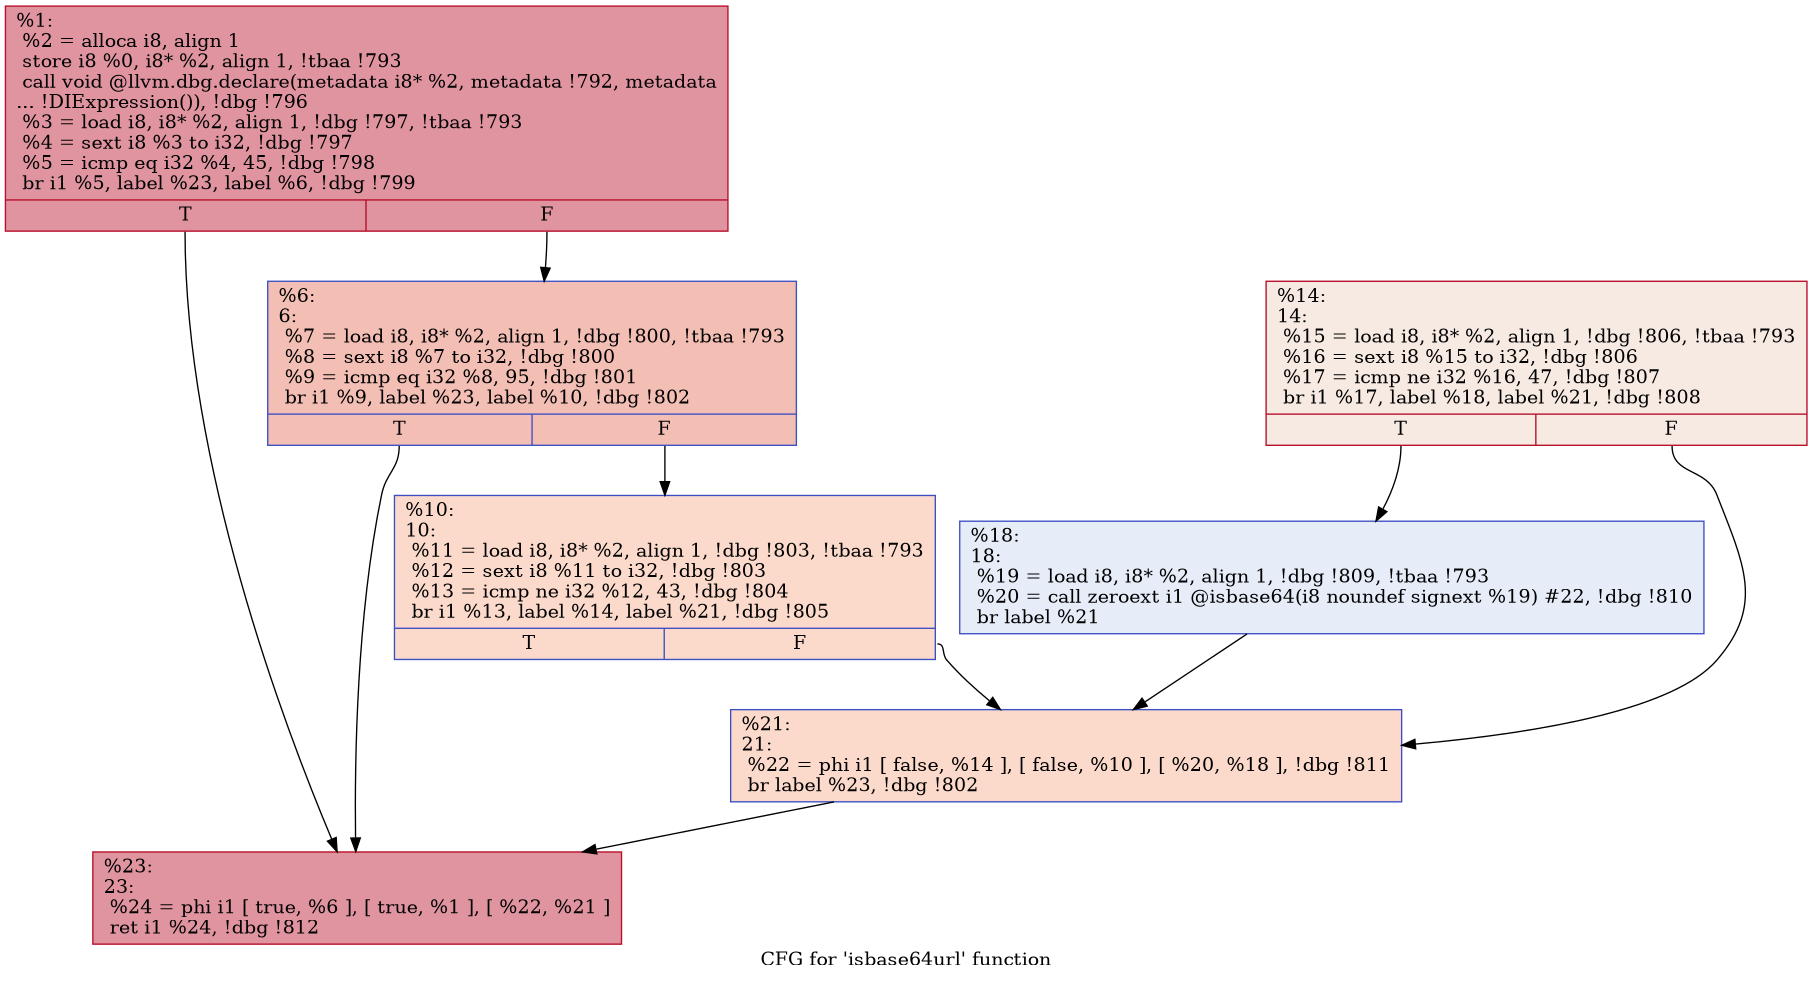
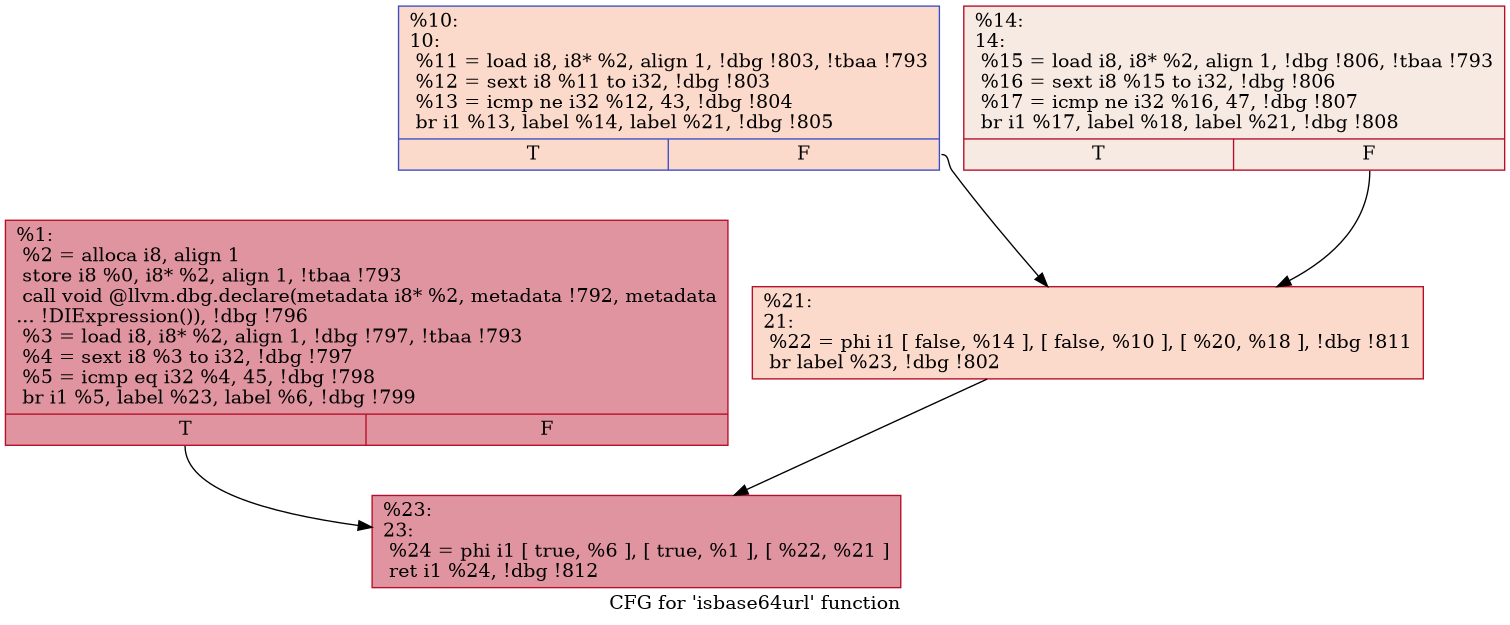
  digraph {
    label="CFG for 'isbase64url' function"
    node [color="#3d50c3ff" fillcolor="#b70d2870" shape=record style=filled]
    edge [tailport=s0]
    n1 [color="#b70d28ff" label="{%1:\l  %2 = alloca i8, align 1\l  store i8 %0, i8* %2, align 1, !tbaa !793\l  call void @llvm.dbg.declare(metadata i8* %2, metadata !792, metadata\l... !DIExpression()), !dbg !796\l  %3 = load i8, i8* %2, align 1, !dbg !797, !tbaa !793\l  %4 = sext i8 %3 to i32, !dbg !797\l  %5 = icmp eq i32 %4, 45, !dbg !798\l  br i1 %5, label %23, label %6, !dbg !799\l|{<s0>T|<s1>F}}"]
    n2 [color="#b70d28ff" label="{%23:\l23:                                               \l  %24 = phi i1 [ true, %6 ], [ true, %1 ], [ %22, %21 ]\l  ret i1 %24, !dbg !812\l}"]
-   n3 [fillcolor="#e36c5570" label="{%6:\l6:                                                \l  %7 = load i8, i8* %2, align 1, !dbg !800, !tbaa !793\l  %8 = sext i8 %7 to i32, !dbg !800\l  %9 = icmp eq i32 %8, 95, !dbg !801\l  br i1 %9, label %23, label %10, !dbg !802\l|{<s0>T|<s1>F}}"]
    n4 [fillcolor="#f7a88970" label="{%10:\l10:                                               \l  %11 = load i8, i8* %2, align 1, !dbg !803, !tbaa !793\l  %12 = sext i8 %11 to i32, !dbg !803\l  %13 = icmp ne i32 %12, 43, !dbg !804\l  br i1 %13, label %14, label %21, !dbg !805\l|{<s0>T|<s1>F}}"]
-   n5 [fillcolor="#f7a88970" label="{%21:\l21:                                               \l  %22 = phi i1 [ false, %14 ], [ false, %10 ], [ %20, %18 ], !dbg !811\l  br label %23, !dbg !802\l}"]
+   n5 [color="#b70d28ff" fillcolor="#f7a88970" label="{%21:\l21:                                               \l  %22 = phi i1 [ false, %14 ], [ false, %10 ], [ %20, %18 ], !dbg !811\l  br label %23, !dbg !802\l}"]
    n6 [color="#b70d28ff" fillcolor="#eed0c070" label="{%14:\l14:                                               \l  %15 = load i8, i8* %2, align 1, !dbg !806, !tbaa !793\l  %16 = sext i8 %15 to i32, !dbg !806\l  %17 = icmp ne i32 %16, 47, !dbg !807\l  br i1 %17, label %18, label %21, !dbg !808\l|{<s0>T|<s1>F}}"]
-   n7 [fillcolor="#c7d7f070" label="{%18:\l18:                                               \l  %19 = load i8, i8* %2, align 1, !dbg !809, !tbaa !793\l  %20 = call zeroext i1 @isbase64(i8 noundef signext %19) #22, !dbg !810\l  br label %21\l}"]
    n1 -> n2
-   n1 -> n3 [tailport=s1]
-   n3 -> n2
-   n3 -> n4 [tailport=s1]
    n4 -> n5 [tailport=s1]
    n5 -> n2
    n6 -> n5 [tailport=s1]
-   n6 -> n7
-   n7 -> n5
  }
